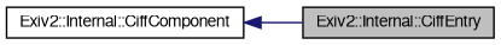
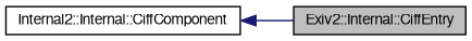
  digraph {
    rankdir=LR
    node [color=black fontname=FreeSans fontsize=10 shape=record style=filled]
    n1 [fillcolor=grey75 fontcolor=black height=0.2 label="Exiv2::Internal::CiffEntry" width=0.4]
-   n2 [fillcolor=white height=0.2 label="Exiv2::Internal::CiffComponent" width=0.4]
+   n2 [fillcolor=white height=0.2 label="Internal2::Internal::CiffComponent" width=0.4]
    n2 -> n1 [color=midnightblue dir=back fontname=FreeSans fontsize=10 labelfontname=FreeSans labelfontsize=10 style=solid]
  }
